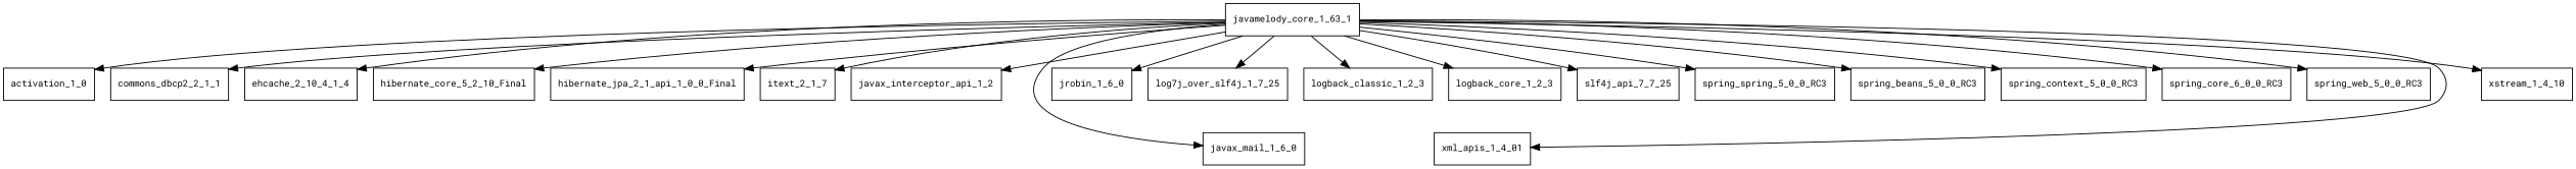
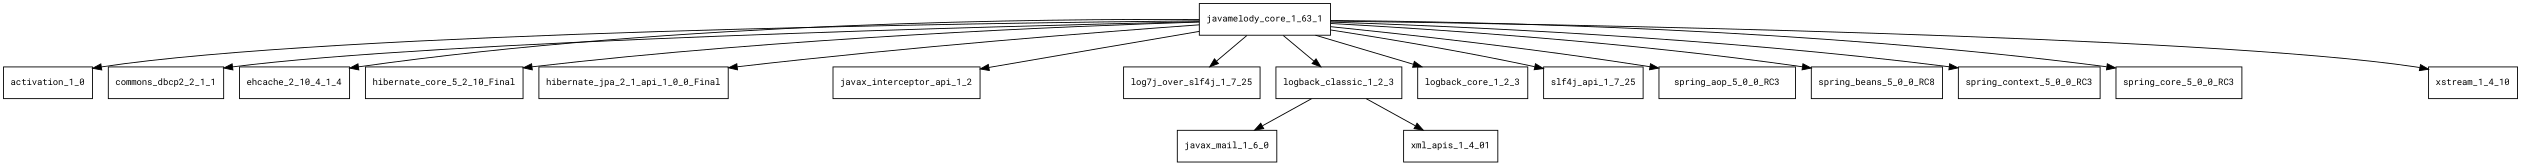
  digraph {
    fontname="Roboto Mono"
    node [fontname="Roboto Mono" fontsize=10.0 shape=box]
    edge [fontname="Roboto Mono"]
    n1 [label=javamelody_core_1_63_1]
    n2 [label=activation_1_0]
    commons_dbcp2_2_1_1
    ehcache_2_10_4_1_4
    hibernate_core_5_2_10_Final
    hibernate_jpa_2_1_api_1_0_0_Final
-   itext_2_1_7
    javax_interceptor_api_1_2
    javax_mail_1_6_0
-   jrobin_1_6_0
    n11 [label=log7j_over_slf4j_1_7_25]
    logback_classic_1_2_3
    logback_core_1_2_3
-   slf4j_api_1_7_25 [label=slf4j_api_7_7_25]
-   spring_aop_5_0_0_RC3 [label=spring_spring_5_0_0_RC3]
-   spring_beans_5_0_0_RC3
+   slf4j_api_1_7_25
+   spring_aop_5_0_0_RC3
+   spring_beans_5_0_0_RC3 [label=spring_beans_5_0_0_RC8]
    spring_context_5_0_0_RC3
-   spring_core_5_0_0_RC3 [label=spring_core_6_0_0_RC3]
-   spring_web_5_0_0_RC3
+   spring_core_5_0_0_RC3
    xml_apis_1_4_01
    xstream_1_4_10
    n1 -> n2
    n1 -> commons_dbcp2_2_1_1
    n1 -> ehcache_2_10_4_1_4
    n1 -> hibernate_core_5_2_10_Final
    n1 -> hibernate_jpa_2_1_api_1_0_0_Final
-   n1 -> itext_2_1_7
    n1 -> javax_interceptor_api_1_2
-   n1 -> javax_mail_1_6_0
-   n1 -> jrobin_1_6_0
+   logback_classic_1_2_3 -> javax_mail_1_6_0
    n1 -> n11
    n1 -> logback_classic_1_2_3
    n1 -> logback_core_1_2_3
    n1 -> slf4j_api_1_7_25
    n1 -> spring_aop_5_0_0_RC3
    n1 -> spring_beans_5_0_0_RC3
    n1 -> spring_context_5_0_0_RC3
    n1 -> spring_core_5_0_0_RC3
-   n1 -> spring_web_5_0_0_RC3
-   n1 -> xml_apis_1_4_01
+   logback_classic_1_2_3 -> xml_apis_1_4_01
    n1 -> xstream_1_4_10
  }
